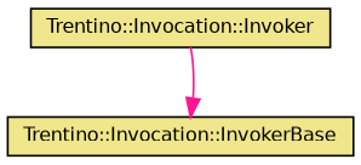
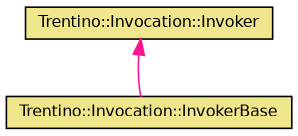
  digraph {
    node [color=black fillcolor=khaki fontname=Helvetica fontsize=10 shape=record style=filled]
    n1 [fontcolor=black height=0.2 label="Trentino::Invocation::Invoker" width=0.4]
    n2 [height=0.2 label="Trentino::Invocation::InvokerBase" width=0.4]
-   n2 -> n1 [color=deeppink dir=back fontname=Helvetica fontsize=10 labelfontname=Helvetica labelfontsize=10 style=solid]
+   n1 -> n2 [color=deeppink dir=back fontname=Helvetica fontsize=10 labelfontname=Helvetica labelfontsize=10 style=solid]
  }
